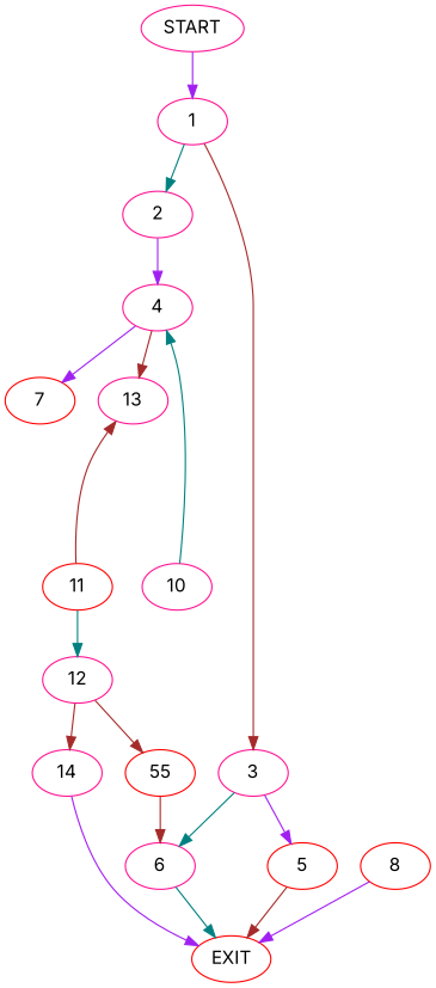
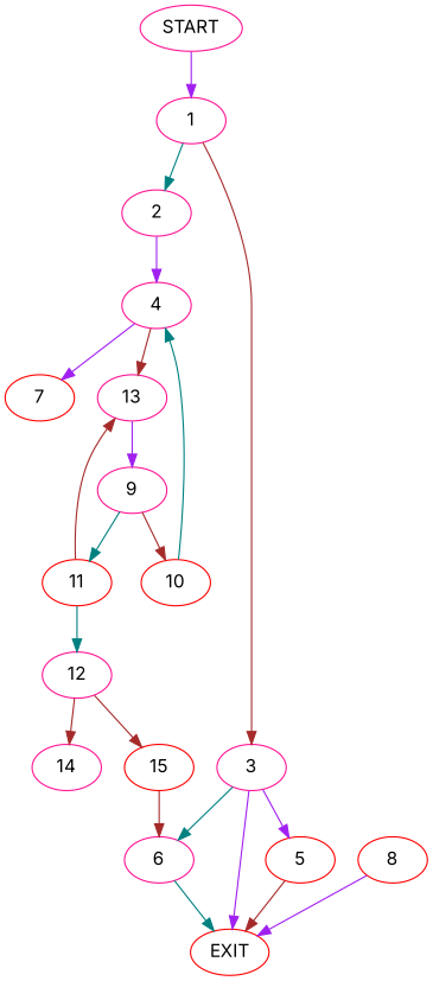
  digraph {
    fontname=Inter
    node [color=deeppink fontname=Inter]
    edge [color=brown fontname=Inter]
    n1 [label=START]
    1
    2
    3
    n5 [color=red label=EXIT]
    4
    5 [color=red]
    6
    7 [color=red]
    13
    8 [color=red]
-   10
+   9
+   10 [color=red]
    11 [color=red]
    12
    14
-   15 [color=red label=55]
+   15 [color=red]
    n1 -> 1 [color=purple]
    1 -> 2 [color=teal]
    1 -> 3
    2 -> 4 [color=purple]
    3 -> 5 [color=purple]
    3 -> 6 [color=teal]
    4 -> 7 [color=purple]
    4 -> 13
    5 -> n5
    6 -> n5 [color=teal]
+   13 -> 9 [color=purple]
    8 -> n5 [color=purple]
+   9 -> 10
+   9 -> 11 [color=teal]
    10 -> 4 [color=teal]
    11 -> 13
    11 -> 12 [color=teal]
    12 -> 14
    12 -> 15
-   14 -> n5 [color=purple]
+   3 -> n5 [color=purple]
    15 -> 6
  }
